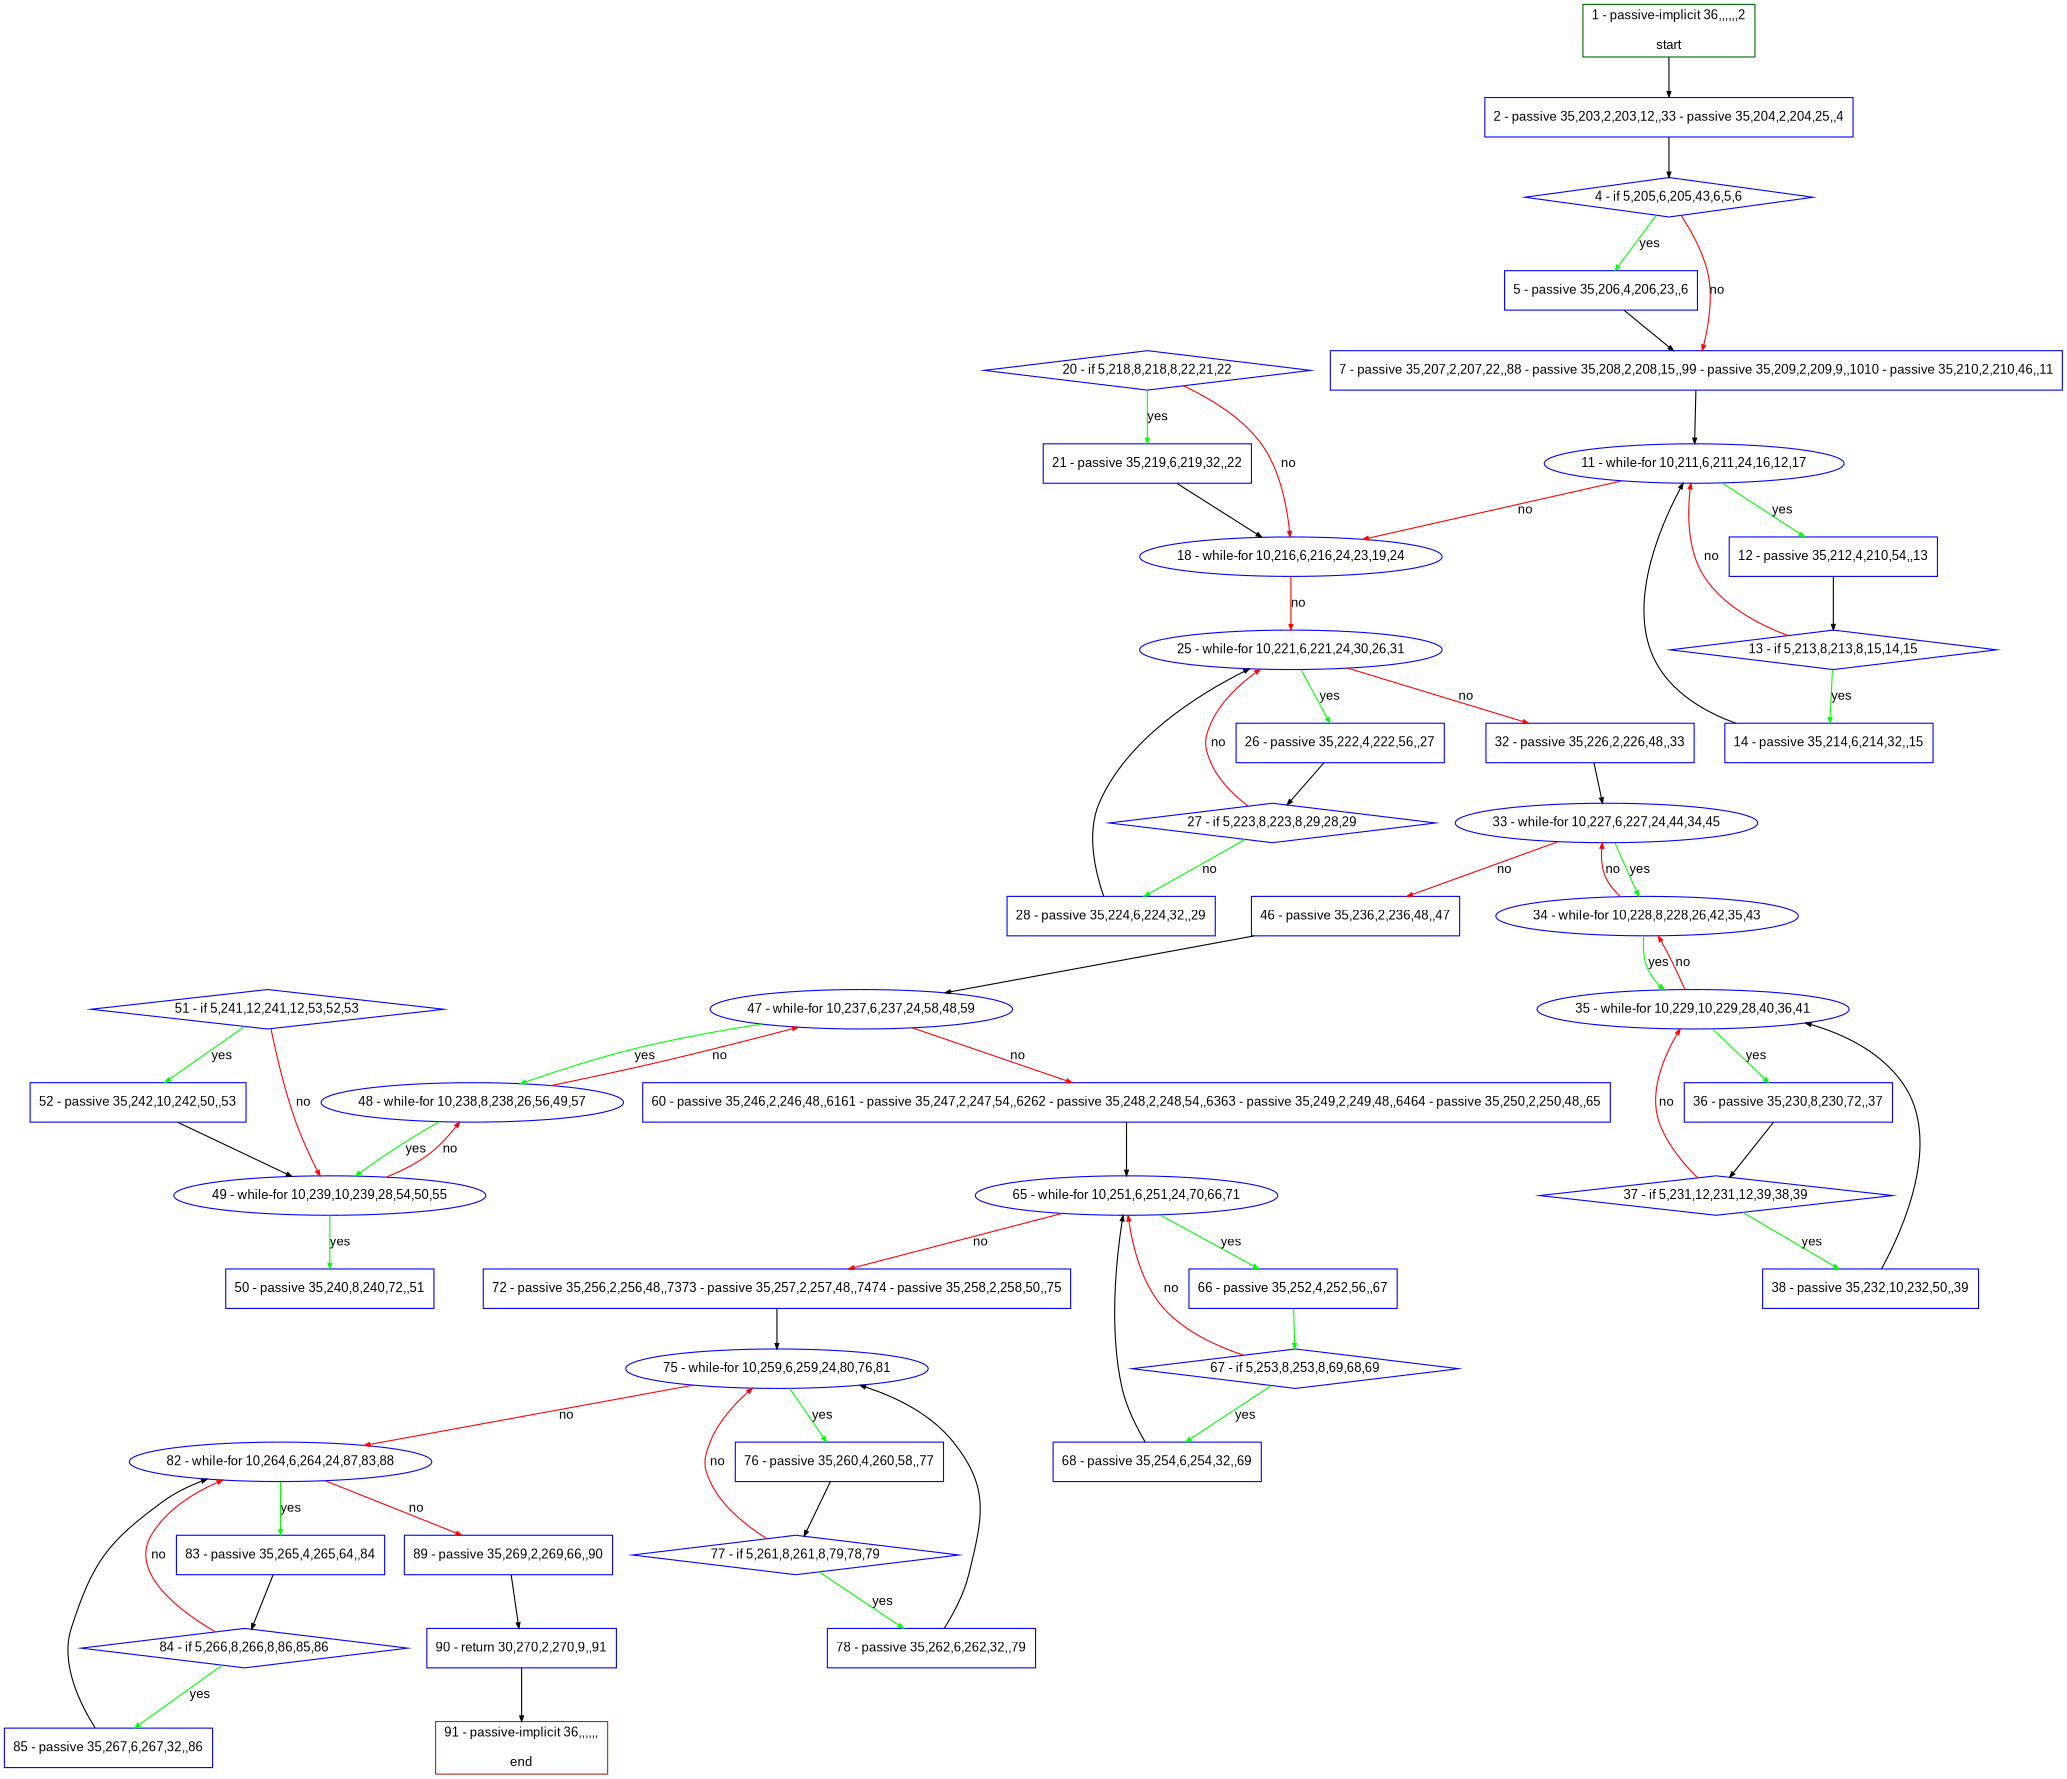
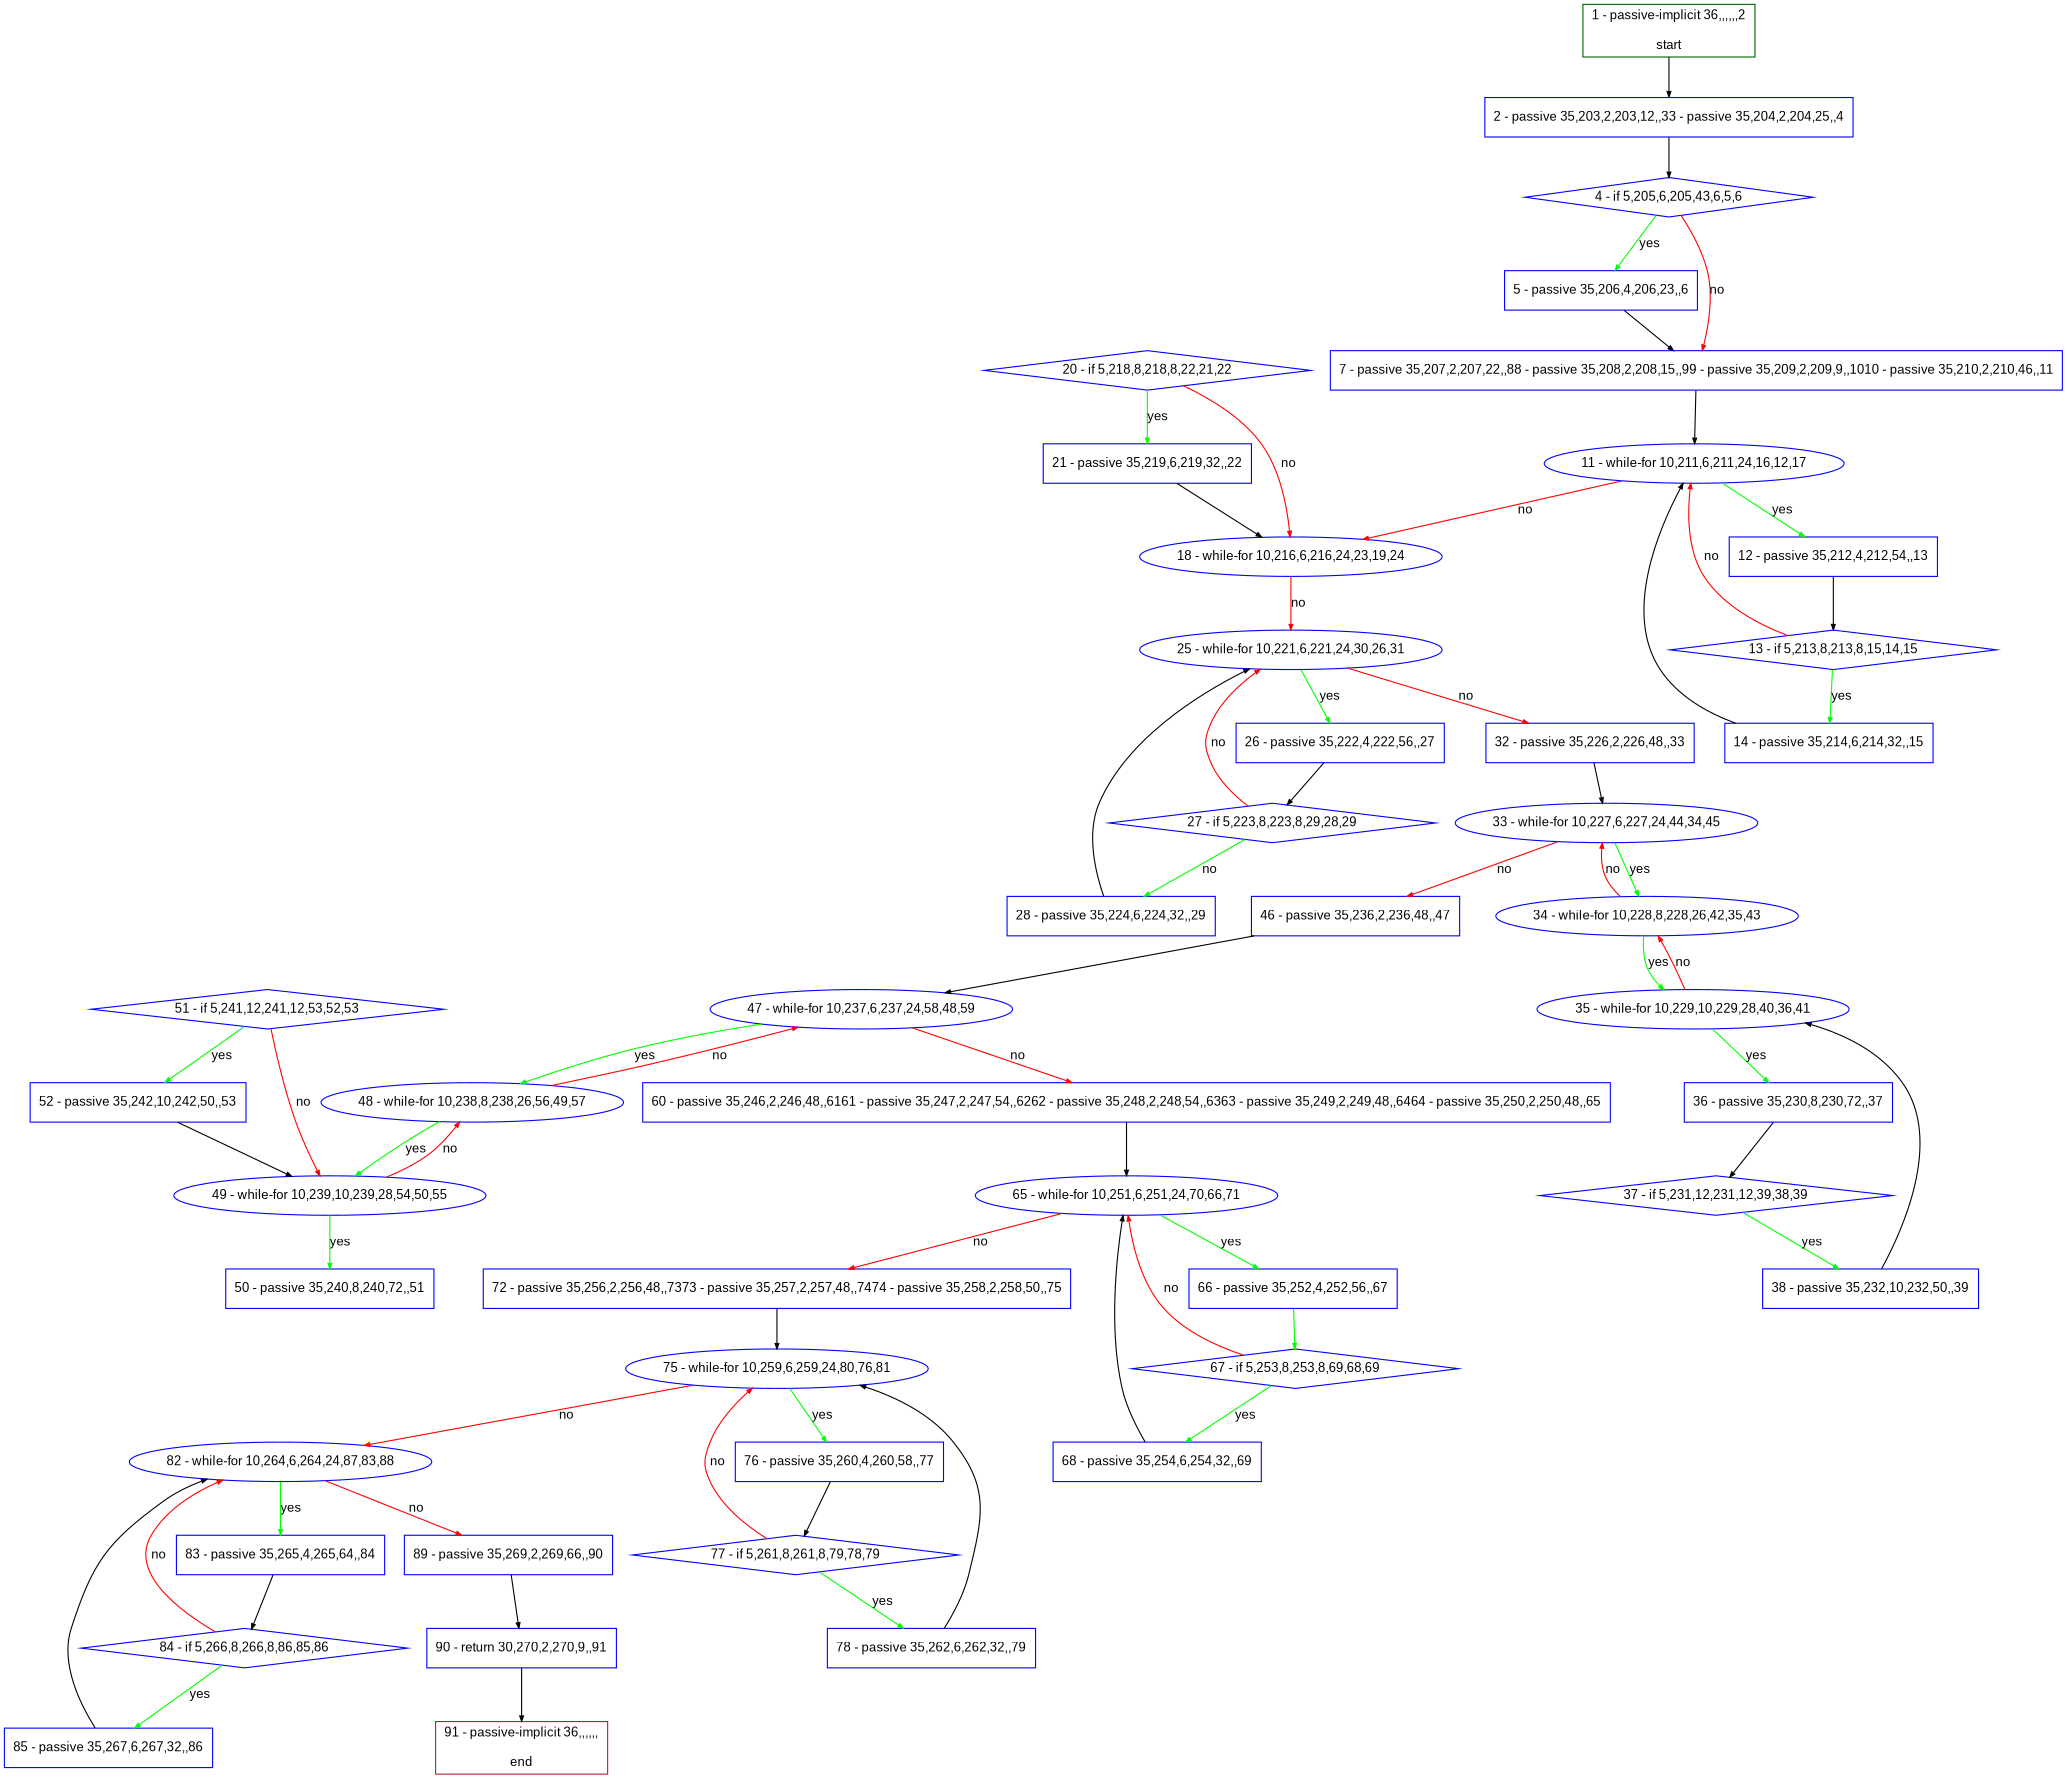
  digraph {
    bgcolor=white
    compound=true
    fillcolor="#FFFFCC"
    fontname=Arial
    fontsize=12
    pack=true
    packmode=clust
    style="rounded,filled"
    node [color="#0000ff" compound=true fillcolor="#ffffff" fixedsize=false fontname=Arial fontsize=12 node_initialized=no shape=box style=filled]
    edge [arrowhead=normal arrowsize=0.5 arrowtail=none color="#000000" compound=true dir=forward fontcolor=black fontname=Arial fontsize=12]
    n1 [label="2 - passive 35,203,2,203,12,,33 - passive 35,204,2,204,25,,4"]
    n2 [label="4 - if 5,205,6,205,43,6,5,6" shape=diamond]
    n3 [label="5 - passive 35,206,4,206,23,,6"]
    n4 [label="7 - passive 35,207,2,207,22,,88 - passive 35,208,2,208,15,,99 - passive 35,209,2,209,9,,1010 - passive 35,210,2,210,46,,11"]
    n5 [color="#006400" label="1 - passive-implicit 36,,,,,,2\n\nstart"]
    n6 [label="11 - while-for 10,211,6,211,24,16,12,17" shape=oval]
-   n7 [label="12 - passive 35,212,4,210,54,,13"]
+   n7 [label="12 - passive 35,212,4,212,54,,13"]
    n8 [label="18 - while-for 10,216,6,216,24,23,19,24" shape=oval]
    n9 [label="13 - if 5,213,8,213,8,15,14,15" shape=diamond]
    n10 [label="25 - while-for 10,221,6,221,24,30,26,31" shape=oval]
    n11 [label="14 - passive 35,214,6,214,32,,15"]
    n12 [label="26 - passive 35,222,4,222,56,,27"]
    n13 [label="32 - passive 35,226,2,226,48,,33"]
    n14 [label="20 - if 5,218,8,218,8,22,21,22" shape=diamond]
    n15 [label="21 - passive 35,219,6,219,32,,22"]
    n16 [label="27 - if 5,223,8,223,8,29,28,29" shape=diamond]
    n17 [label="33 - while-for 10,227,6,227,24,44,34,45" shape=oval]
    n18 [label="28 - passive 35,224,6,224,32,,29"]
    n19 [label="34 - while-for 10,228,8,228,26,42,35,43" shape=oval]
    n20 [label="46 - passive 35,236,2,236,48,,47"]
    n21 [label="35 - while-for 10,229,10,229,28,40,36,41" shape=oval]
    n22 [label="47 - while-for 10,237,6,237,24,58,48,59" shape=oval]
    n23 [label="36 - passive 35,230,8,230,72,,37"]
    n24 [label="48 - while-for 10,238,8,238,26,56,49,57" shape=oval]
    n25 [label="60 - passive 35,246,2,246,48,,6161 - passive 35,247,2,247,54,,6262 - passive 35,248,2,248,54,,6363 - passive 35,249,2,249,48,,6464 - passive 35,250,2,250,48,,65"]
    n26 [label="37 - if 5,231,12,231,12,39,38,39" shape=diamond]
    n27 [label="38 - passive 35,232,10,232,50,,39"]
    n28 [label="49 - while-for 10,239,10,239,28,54,50,55" shape=oval]
    n29 [label="65 - while-for 10,251,6,251,24,70,66,71" shape=oval]
    n30 [label="50 - passive 35,240,8,240,72,,51"]
    n31 [label="66 - passive 35,252,4,252,56,,67"]
    n32 [label="72 - passive 35,256,2,256,48,,7373 - passive 35,257,2,257,48,,7474 - passive 35,258,2,258,50,,75"]
    n33 [label="51 - if 5,241,12,241,12,53,52,53" shape=diamond]
    n34 [label="52 - passive 35,242,10,242,50,,53"]
    n35 [label="67 - if 5,253,8,253,8,69,68,69" shape=diamond]
    n36 [label="75 - while-for 10,259,6,259,24,80,76,81" shape=oval]
    n37 [label="68 - passive 35,254,6,254,32,,69"]
    n38 [label="76 - passive 35,260,4,260,58,,77"]
    n39 [label="82 - while-for 10,264,6,264,24,87,83,88" shape=oval]
    n40 [label="77 - if 5,261,8,261,8,79,78,79" shape=diamond]
    n41 [label="83 - passive 35,265,4,265,64,,84"]
    n42 [label="89 - passive 35,269,2,269,66,,90"]
    n43 [label="78 - passive 35,262,6,262,32,,79"]
    n44 [label="84 - if 5,266,8,266,8,86,85,86" shape=diamond]
    n45 [label="90 - return 30,270,2,270,9,,91"]
    n46 [label="85 - passive 35,267,6,267,32,,86"]
    n47 [color="#a52a2a" label="91 - passive-implicit 36,,,,,,\n\nend"]
    n1 -> n2
    n2 -> n3 [color="#00ff00" label=yes]
    n2 -> n4 [color="#ff0000" label=no]
    n3 -> n4
    n4 -> n6
    n5 -> n1
    n6 -> n7 [color="#00ff00" label=yes]
    n6 -> n8 [color="#ff0000" label=no]
    n7 -> n9
    n8 -> n10 [color="#ff0000" label=no]
    n9 -> n6 [color="#ff0000" label=no]
    n9 -> n11 [color="#00ff00" label=yes]
    n10 -> n12 [color="#00ff00" label=yes]
    n10 -> n13 [color="#ff0000" label=no]
    n11 -> n6
    n12 -> n16
    n13 -> n17
    n14 -> n8 [color="#ff0000" label=no]
    n14 -> n15 [color="#00ff00" label=yes]
    n15 -> n8
    n16 -> n10 [color="#ff0000" label=no]
    n16 -> n18 [color="#00ff00" label=no]
    n17 -> n19 [color="#00ff00" label=yes]
    n17 -> n20 [color="#ff0000" label=no]
    n18 -> n10
    n19 -> n17 [color="#ff0000" label=no]
    n19 -> n21 [color="#00ff00" label=yes]
    n20 -> n22
    n21 -> n19 [color="#ff0000" label=no]
    n21 -> n23 [color="#00ff00" label=yes]
    n22 -> n24 [color="#00ff00" label=yes]
    n22 -> n25 [color="#ff0000" label=no]
    n23 -> n26
    n24 -> n22 [color="#ff0000" label=no]
    n24 -> n28 [color="#00ff00" label=yes]
    n25 -> n29
-   n26 -> n21 [color="#ff0000" label=no]
    n26 -> n27 [color="#00ff00" label=yes]
    n27 -> n21
    n28 -> n24 [color="#ff0000" label=no]
    n28 -> n30 [color="#00ff00" label=yes]
    n29 -> n31 [color="#00ff00" label=yes]
    n29 -> n32 [color="#ff0000" label=no]
    n31 -> n35 [color="#00ff00"]
    n32 -> n36
    n33 -> n28 [color="#ff0000" label=no]
    n33 -> n34 [color="#00ff00" label=yes]
    n34 -> n28
    n35 -> n29 [color="#ff0000" label=no]
    n35 -> n37 [color="#00ff00" label=yes]
    n36 -> n38 [color="#00ff00" label=yes]
    n36 -> n39 [color="#ff0000" label=no]
    n37 -> n29
    n38 -> n40
    n39 -> n41 [color="#00ff00" label=yes]
    n39 -> n42 [color="#ff0000" label=no]
    n40 -> n36 [color="#ff0000" label=no]
    n40 -> n43 [color="#00ff00" label=yes]
    n41 -> n44
    n42 -> n45
    n43 -> n36
    n44 -> n39 [color="#ff0000" label=no]
    n44 -> n46 [color="#00ff00" label=yes]
    n45 -> n47
    n46 -> n39
  }
